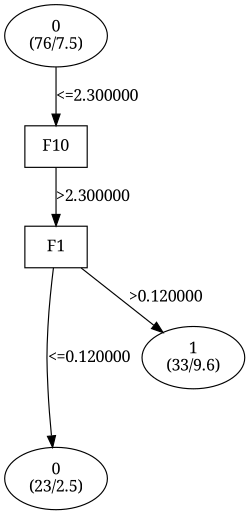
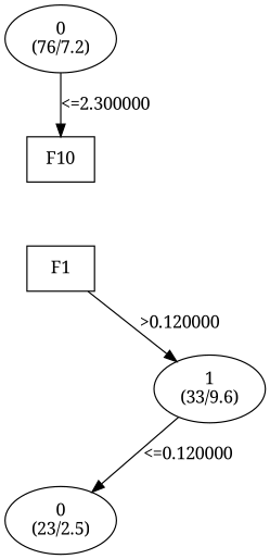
  digraph {
    fontname="Noto Serif"
    node [fontname="Noto Serif" shape=ellipse]
    edge [fontname="Noto Serif"]
    n1 [label="F10\n" shape=box]
    n2 [label="F1\n" shape=box]
-   n3 [label="0\n(76/7.5)"]
+   n3 [label="0\n(76/7.2)"]
    n4 [label="0\n(23/2.5)"]
    n5 [label="1\n(33/9.6)"]
-   n1 -> n2 [label=">2.300000"]
-   n2 -> n4 [label="<=0.120000"]
+   n5 -> n4 [label="<=0.120000"]
    n2 -> n5 [label=">0.120000"]
    n3 -> n1 [label="<=2.300000"]
  }
